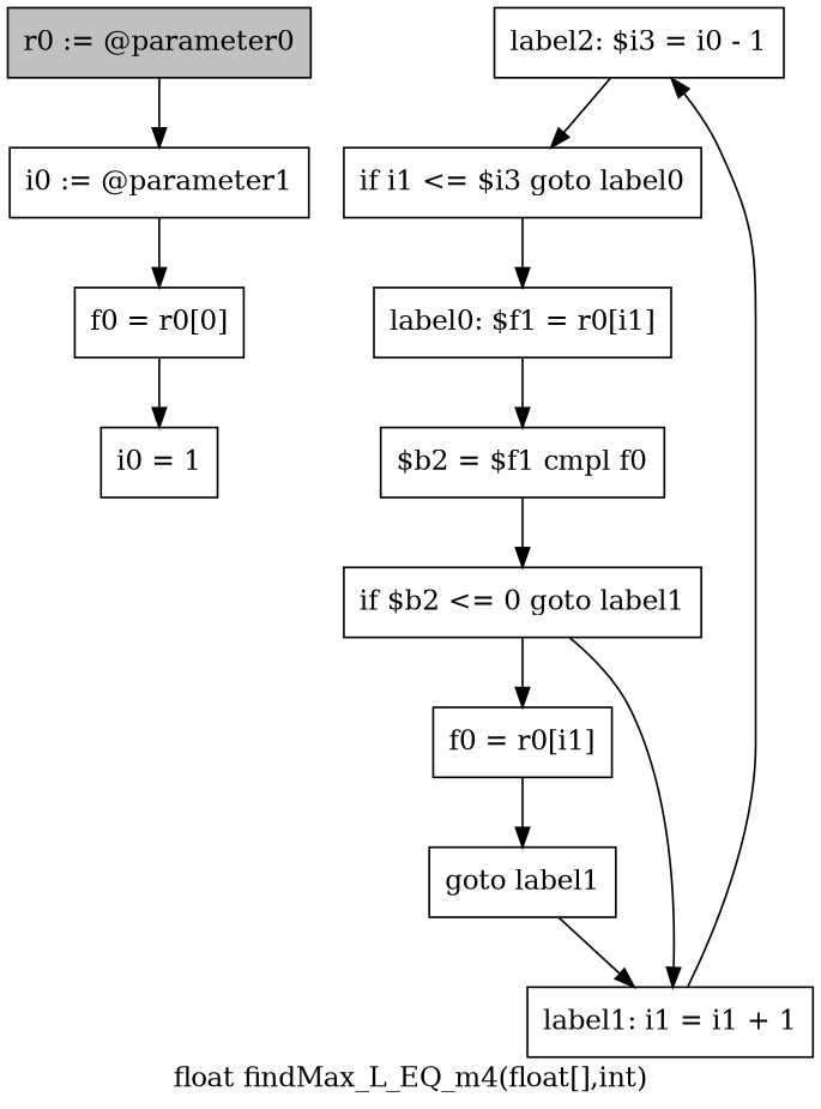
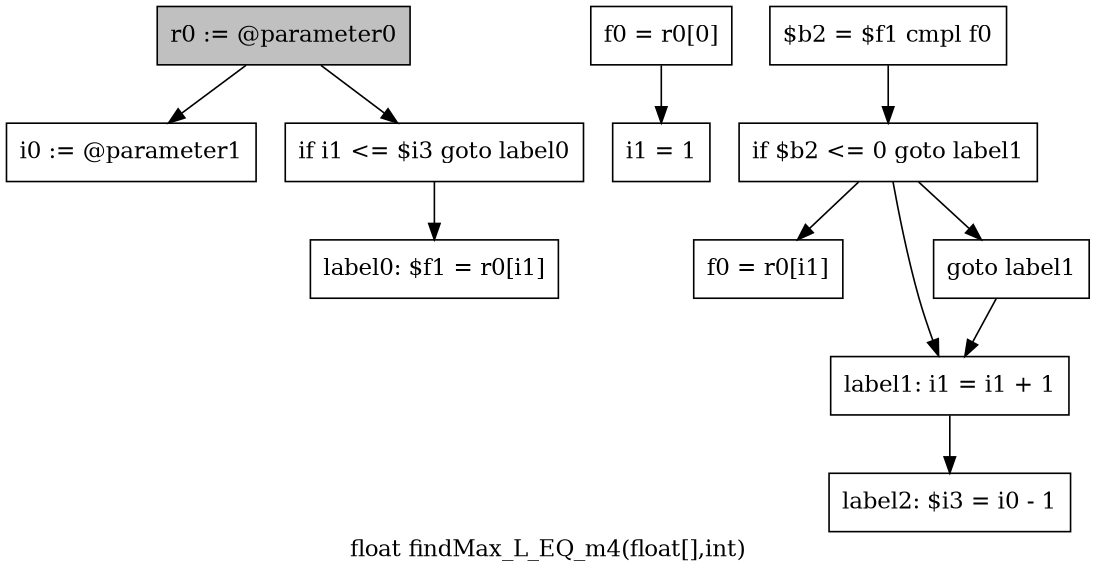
  digraph {
    label="float findMax_L_EQ_m4(float[],int)"
    node [shape=box]
    n1 [fillcolor=gray label="r0 := @parameter0" style=filled]
    n2 [label="i0 := @parameter1"]
    n3 [label="f0 = r0[0]"]
-   n4 [label="i0 = 1"]
+   n4 [label="i1 = 1"]
    n5 [label="label2: $i3 = i0 - 1"]
    n6 [label="if i1 <= $i3 goto label0"]
    n7 [label="label0: $f1 = r0[i1]"]
    n8 [label="$b2 = $f1 cmpl f0"]
    n9 [label="if $b2 <= 0 goto label1"]
    n10 [label="f0 = r0[i1]"]
    n11 [label="label1: i1 = i1 + 1"]
    n12 [label="goto label1"]
    n1 -> n2
-   n2 -> n3
    n3 -> n4
-   n5 -> n6
+   n1 -> n6
    n6 -> n7
-   n7 -> n8
    n8 -> n9
    n9 -> n10
    n9 -> n11
-   n10 -> n12
+   n9 -> n12
    n11 -> n5
    n12 -> n11
  }
